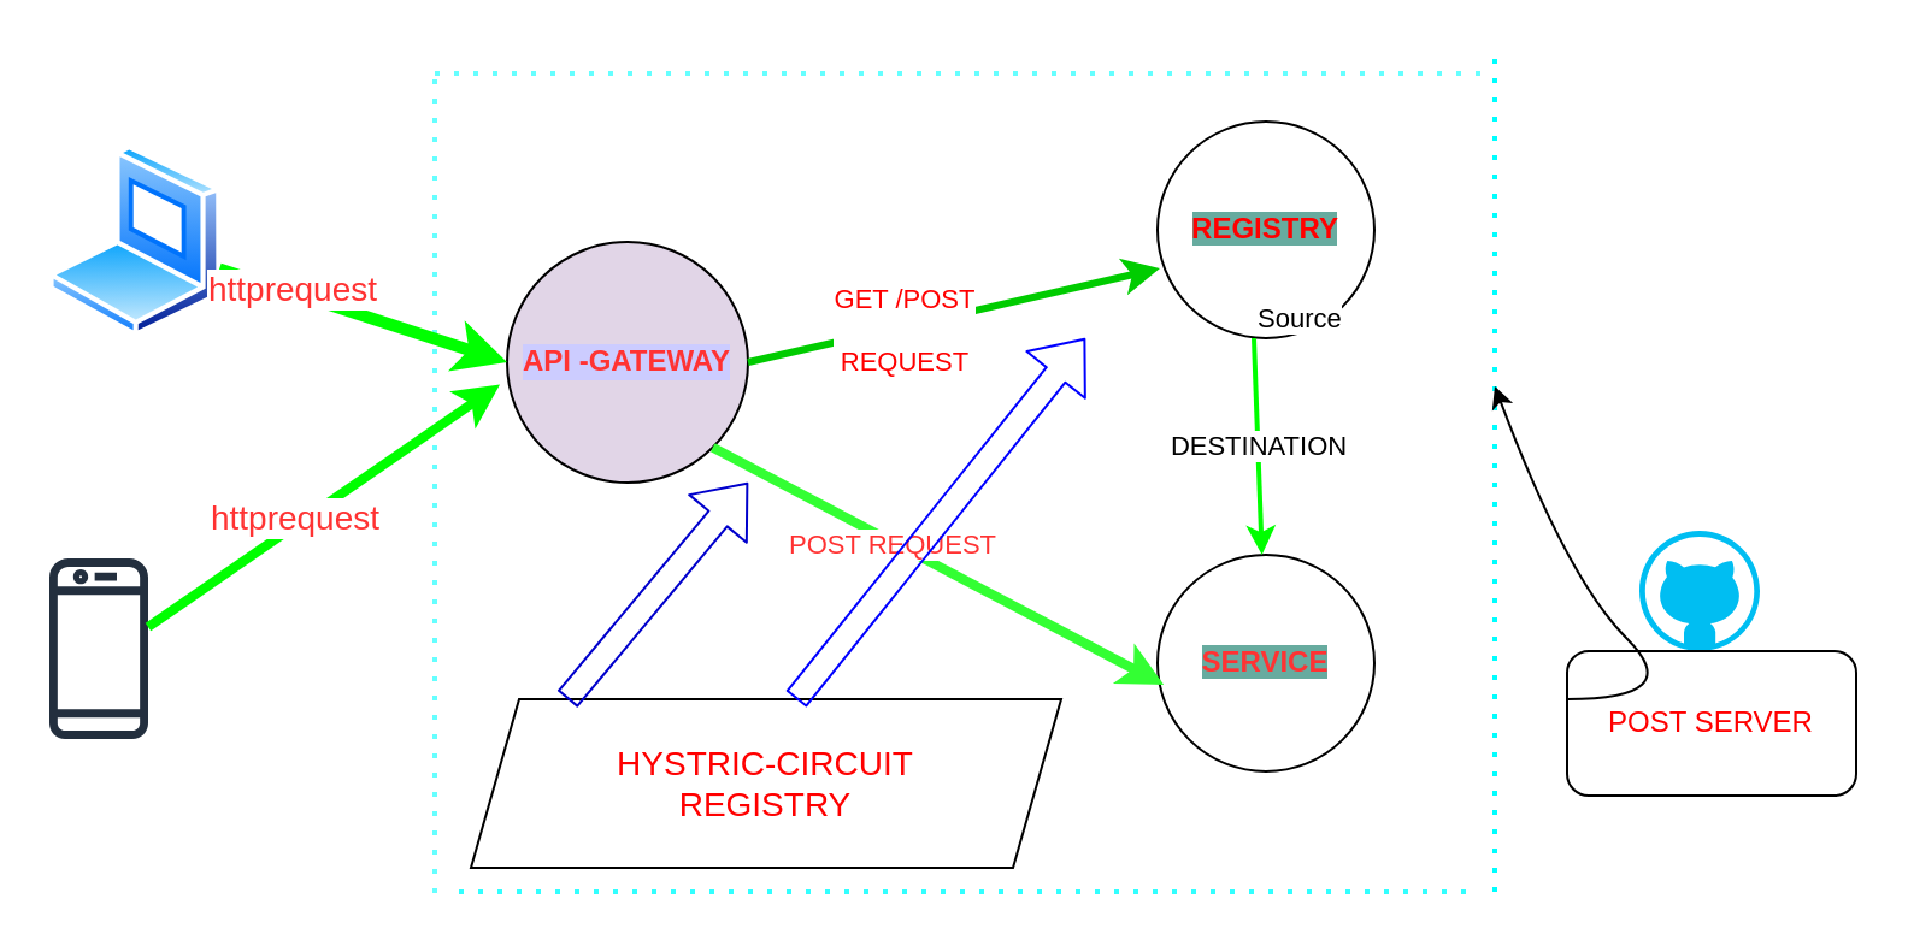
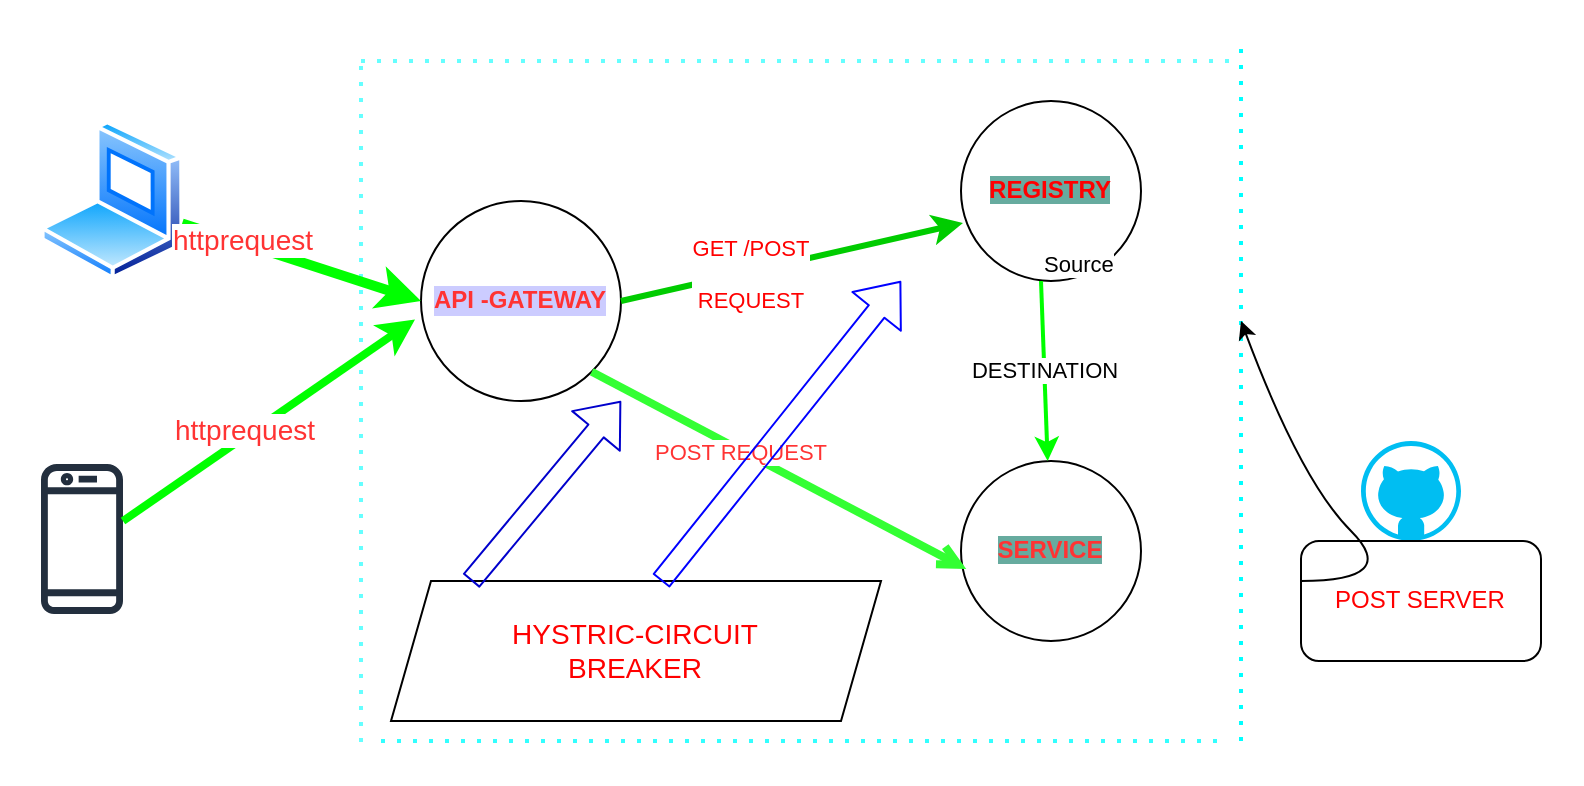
  <mxCell id="0" />
  <mxCell id="1" parent="0" />
  <mxCell id="2" value="&lt;b style=&quot;background-color: rgb(103 , 171 , 159)&quot;&gt;&lt;font color=&quot;#ff0000&quot;&gt;REGISTRY&lt;/font&gt;&lt;/b&gt;" style="ellipse;whiteSpace=wrap;html=1;aspect=fixed;" parent="1" vertex="1"><mxGeometry x="480" y="50" width="90" height="90" as="geometry" /></mxCell>
  <mxCell id="3" value="&lt;b style=&quot;background-color: rgb(103 , 171 , 159)&quot;&gt;&lt;font color=&quot;#ff3333&quot;&gt;SERVICE&lt;/font&gt;&lt;/b&gt;" style="ellipse;whiteSpace=wrap;html=1;aspect=fixed;" parent="1" vertex="1"><mxGeometry x="480" y="230" width="90" height="90" as="geometry" /></mxCell>
- <mxCell id="4" value="&lt;b&gt;&lt;font color=&quot;#ff3333&quot;&gt;API -GATEWAY&lt;/font&gt;&lt;/b&gt;" style="ellipse;whiteSpace=wrap;html=1;aspect=fixed;labelBackgroundColor=#CCCCFF;fillColor=#e1d5e7;" parent="1" vertex="1"><mxGeometry x="210" y="100" width="100" height="100" as="geometry" /></mxCell>
+ <mxCell id="4" value="&lt;b&gt;&lt;font color=&quot;#ff3333&quot;&gt;API -GATEWAY&lt;/font&gt;&lt;/b&gt;" style="ellipse;whiteSpace=wrap;html=1;aspect=fixed;labelBackgroundColor=#CCCCFF;" parent="1" vertex="1"><mxGeometry x="210" y="100" width="100" height="100" as="geometry" /></mxCell>
  <mxCell id="5" value="" style="endArrow=classic;html=1;strokeWidth=3;strokeColor=#00CC00;" parent="1" edge="1"><mxGeometry width="50" height="50" relative="1" as="geometry"><mxPoint x="310" y="150" as="sourcePoint" /><mxPoint x="481" y="111" as="targetPoint" /></mxGeometry></mxCell>
  <mxCell id="6" value="&lt;font color=&quot;#ff0000&quot;&gt;GET /POST &lt;br&gt;&lt;br&gt;REQUEST&lt;/font&gt;" style="edgeLabel;html=1;align=center;verticalAlign=middle;resizable=0;points=[];" parent="5" vertex="1" connectable="0"><mxGeometry x="-0.243" y="-1" relative="1" as="geometry"><mxPoint as="offset" /></mxGeometry></mxCell>
- <mxCell id="7" value="" style="endArrow=classic;html=1;entryX=0.029;entryY=0.6;entryDx=0;entryDy=0;entryPerimeter=0;exitX=1;exitY=1;exitDx=0;exitDy=0;strokeWidth=4;strokeColor=#33FF33;" parent="1" source="4" target="3" edge="1"><mxGeometry width="50" height="50" relative="1" as="geometry"><mxPoint x="300" y="190" as="sourcePoint" /><mxPoint x="350" y="140" as="targetPoint" /></mxGeometry></mxCell>
+ <mxCell id="7" value="" style="endArrow=open;html=1;entryX=0.029;entryY=0.6;entryDx=0;entryDy=0;entryPerimeter=0;exitX=1;exitY=1;exitDx=0;exitDy=0;strokeWidth=4;strokeColor=#33FF33;" parent="1" source="4" target="3" edge="1"><mxGeometry width="50" height="50" relative="1" as="geometry"><mxPoint x="300" y="190" as="sourcePoint" /><mxPoint x="350" y="140" as="targetPoint" /></mxGeometry></mxCell>
  <mxCell id="8" value="&lt;font color=&quot;#ff3333&quot;&gt;POST REQUEST&lt;/font&gt;" style="edgeLabel;html=1;align=center;verticalAlign=middle;resizable=0;points=[];" parent="7" vertex="1" connectable="0"><mxGeometry x="-0.206" y="-1" relative="1" as="geometry"><mxPoint as="offset" /></mxGeometry></mxCell>
  <mxCell id="9" value="" style="endArrow=none;dashed=1;html=1;dashPattern=1 3;strokeWidth=2;strokeColor=#66FFFF;" parent="1" edge="1"><mxGeometry width="50" height="50" relative="1" as="geometry"><mxPoint x="180" y="30" as="sourcePoint" /><mxPoint x="620" y="30" as="targetPoint" /></mxGeometry></mxCell>
  <mxCell id="10" value="" style="endArrow=none;dashed=1;html=1;dashPattern=1 3;strokeWidth=2;strokeColor=#66FFFF;" parent="1" edge="1"><mxGeometry width="50" height="50" relative="1" as="geometry"><mxPoint x="180" y="370.552" as="sourcePoint" /><mxPoint x="180" y="30" as="targetPoint" /></mxGeometry></mxCell>
  <mxCell id="11" value="" style="endArrow=none;dashed=1;html=1;dashPattern=1 3;strokeWidth=2;strokeColor=#33FFFF;" parent="1" edge="1"><mxGeometry width="50" height="50" relative="1" as="geometry"><mxPoint x="190" y="370" as="sourcePoint" /><mxPoint x="610" y="370" as="targetPoint" /></mxGeometry></mxCell>
  <mxCell id="12" value="" style="endArrow=none;dashed=1;html=1;dashPattern=1 3;strokeWidth=2;strokeColor=#00FFFF;" parent="1" edge="1"><mxGeometry width="50" height="50" relative="1" as="geometry"><mxPoint x="620" y="370" as="sourcePoint" /><mxPoint x="620" y="20" as="targetPoint" /></mxGeometry></mxCell>
  <mxCell id="13" value="" style="endArrow=classic;html=1;strokeWidth=2;strokeColor=#00FF00;" parent="1" target="3" edge="1"><mxGeometry relative="1" as="geometry"><mxPoint x="520" y="140" as="sourcePoint" /><mxPoint x="680" y="140" as="targetPoint" /></mxGeometry></mxCell>
  <mxCell id="14" value="DESTINATION" style="edgeLabel;resizable=0;html=1;align=center;verticalAlign=middle;" parent="13" connectable="0" vertex="1"><mxGeometry relative="1" as="geometry" /></mxCell>
  <mxCell id="15" value="Source" style="edgeLabel;resizable=0;html=1;align=left;verticalAlign=bottom;" parent="13" connectable="0" vertex="1"><mxGeometry x="-1" relative="1" as="geometry" /></mxCell>
  <mxCell id="16" value="" style="verticalLabelPosition=bottom;html=1;verticalAlign=top;align=center;strokeColor=none;fillColor=#00BEF2;shape=mxgraph.azure.github_code;pointerEvents=1;" parent="1" vertex="1"><mxGeometry x="680" y="220" width="50" height="50" as="geometry" /></mxCell>
  <mxCell id="17" value="&lt;font color=&quot;#ff0000&quot;&gt;POST SERVER&lt;/font&gt;" style="rounded=1;whiteSpace=wrap;html=1;" parent="1" vertex="1"><mxGeometry x="650" y="270" width="120" height="60" as="geometry" /></mxCell>
  <mxCell id="18" value="" style="curved=1;endArrow=classic;html=1;" parent="1" edge="1"><mxGeometry width="50" height="50" relative="1" as="geometry"><mxPoint x="650" y="290" as="sourcePoint" /><mxPoint x="620" y="160" as="targetPoint" /><Array as="points"><mxPoint x="700" y="290" /><mxPoint x="650" y="240" /></Array></mxGeometry></mxCell>
  <mxCell id="19" value="" style="aspect=fixed;perimeter=ellipsePerimeter;html=1;align=center;shadow=0;dashed=0;spacingTop=3;image;image=img/lib/active_directory/laptop_client.svg;" parent="1" vertex="1"><mxGeometry x="20" y="60" width="72" height="80" as="geometry" /></mxCell>
  <mxCell id="20" value="" style="sketch=0;outlineConnect=0;fontColor=#232F3E;gradientColor=none;fillColor=#232F3E;strokeColor=none;dashed=0;verticalLabelPosition=bottom;verticalAlign=top;align=center;html=1;fontSize=12;fontStyle=0;aspect=fixed;pointerEvents=1;shape=mxgraph.aws4.mobile_client;" parent="1" vertex="1"><mxGeometry x="20" y="230" width="41" height="78" as="geometry" /></mxCell>
  <mxCell id="21" value="" style="endArrow=classic;html=1;entryX=0;entryY=0.5;entryDx=0;entryDy=0;strokeWidth=5;strokeColor=#00FF00;" parent="1" source="19" target="4" edge="1"><mxGeometry width="50" height="50" relative="1" as="geometry"><mxPoint x="100" y="110" as="sourcePoint" /><mxPoint x="410" y="140" as="targetPoint" /></mxGeometry></mxCell>
  <mxCell id="22" value="&lt;font color=&quot;#ff3333&quot;&gt;httprequest&lt;/font&gt;" style="edgeLabel;html=1;align=center;verticalAlign=middle;resizable=0;points=[];fontSize=14;" parent="21" vertex="1" connectable="0"><mxGeometry x="-0.512" y="1" relative="1" as="geometry"><mxPoint as="offset" /></mxGeometry></mxCell>
  <mxCell id="23" value="" style="endArrow=classic;html=1;entryX=-0.03;entryY=0.592;entryDx=0;entryDy=0;entryPerimeter=0;strokeWidth=4;strokeColor=#00FF00;" parent="1" target="4" edge="1"><mxGeometry width="50" height="50" relative="1" as="geometry"><mxPoint x="61" y="260" as="sourcePoint" /><mxPoint x="111" y="210" as="targetPoint" /></mxGeometry></mxCell>
  <mxCell id="24" value="&lt;font style=&quot;font-size: 14px&quot; color=&quot;#ff3333&quot;&gt;httprequest&lt;/font&gt;" style="edgeLabel;html=1;align=center;verticalAlign=middle;resizable=0;points=[];" parent="23" vertex="1" connectable="0"><mxGeometry x="-0.152" y="3" relative="1" as="geometry"><mxPoint as="offset" /></mxGeometry></mxCell>
- <mxCell id="25" value="&lt;span&gt;&lt;font color=&quot;#ff0000&quot;&gt;HYSTRIC-CIRCUIT &lt;br&gt;REGISTRY&lt;/font&gt;&lt;/span&gt;" style="shape=parallelogram;perimeter=parallelogramPerimeter;whiteSpace=wrap;html=1;fixedSize=1;labelBackgroundColor=none;fontSize=14;" parent="1" vertex="1"><mxGeometry x="195" y="290" width="245" height="70" as="geometry" /></mxCell>
+ <mxCell id="25" value="&lt;span&gt;&lt;font color=&quot;#ff0000&quot;&gt;HYSTRIC-CIRCUIT &lt;br&gt;BREAKER&lt;/font&gt;&lt;/span&gt;" style="shape=parallelogram;perimeter=parallelogramPerimeter;whiteSpace=wrap;html=1;fixedSize=1;labelBackgroundColor=none;fontSize=14;" parent="1" vertex="1"><mxGeometry x="195" y="290" width="245" height="70" as="geometry" /></mxCell>
  <mxCell id="26" value="" style="shape=flexArrow;endArrow=classic;html=1;fontSize=14;strokeColor=#0000CC;" parent="1" edge="1"><mxGeometry width="50" height="50" relative="1" as="geometry"><mxPoint x="235" y="290" as="sourcePoint" /><mxPoint x="310" y="200" as="targetPoint" /></mxGeometry></mxCell>
  <mxCell id="27" value="" style="shape=flexArrow;endArrow=classic;html=1;fontSize=14;strokeColor=#0000FF;" parent="1" edge="1"><mxGeometry width="50" height="50" relative="1" as="geometry"><mxPoint x="330" y="290" as="sourcePoint" /><mxPoint x="450" y="140" as="targetPoint" /></mxGeometry></mxCell>
